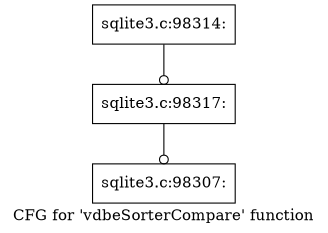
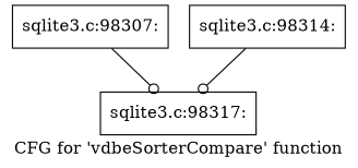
  digraph {
    label="CFG for 'vdbeSorterCompare' function"
    node [shape=record]
    edge [arrowhead=odot color=black]
    n1 [label="{sqlite3.c:98307:}"]
    n2 [label="{sqlite3.c:98317:}"]
    n3 [label="{sqlite3.c:98314:}"]
-   n2 -> n1
+   n1 -> n2
    n3 -> n2
  }
